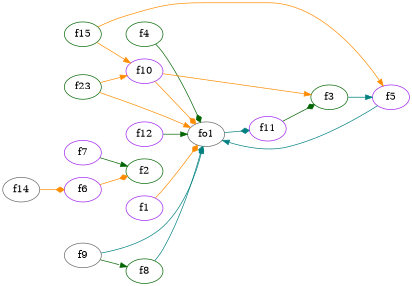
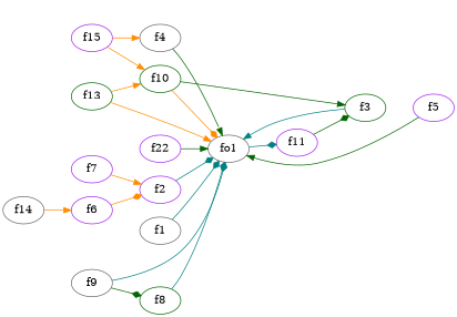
  strict digraph {
    rankdir=LR
    node [color=purple]
    edge [arrowhead=normal color=darkorange weight=2]
-   f1
+   f1 [color=gray40]
    fo1 [color=gray40]
    f11
-   f2 [color=darkgreen]
+   f2
    f3 [color=darkgreen]
-   f4 [color=darkgreen]
-   f10
+   f4 [color=gray40]
+   f10 [color=darkgreen]
    f5
    f6
    f7
    f8 [color=darkgreen]
    f9 [color=gray40]
-   f12
-   f13 [color=darkgreen label=f23]
+   f12 [label=f22]
+   f13 [color=darkgreen]
    f14 [color=gray40]
-   f15 [color=darkgreen]
-   f1 -> fo1 [arrowhead=diamond]
+   f15
+   f1 -> fo1 [arrowhead=diamond color=teal]
    fo1 -> f11 [arrowhead=diamond color=teal]
    f11 -> f3 [arrowhead=diamond color=darkgreen]
-   f3 -> f5 [color=teal]
-   f4 -> fo1 [arrowhead=diamond color=darkgreen]
+   f2 -> fo1 [arrowhead=diamond color=teal]
+   f3 -> fo1 [color=teal]
+   f4 -> fo1 [color=darkgreen]
    f10 -> fo1 [arrowhead=diamond]
-   f10 -> f3
-   f5 -> fo1 [color=teal]
+   f10 -> f3 [color=darkgreen]
+   f5 -> fo1 [color=darkgreen]
    f6 -> f2 [arrowhead=diamond]
-   f7 -> f2 [color=darkgreen]
+   f7 -> f2
    f8 -> fo1 [arrowhead=diamond color=teal]
-   f9 -> fo1 [color=teal]
-   f9 -> f8 [color=darkgreen]
+   f9 -> fo1 [arrowhead=diamond color=teal]
+   f9 -> f8 [arrowhead=diamond color=darkgreen]
    f12 -> fo1 [color=darkgreen]
    f13 -> fo1
    f13 -> f10
-   f14 -> f6 [arrowhead=diamond]
-   f15 -> f5
+   f14 -> f6
+   f15 -> f4
    f15 -> f10
  }
